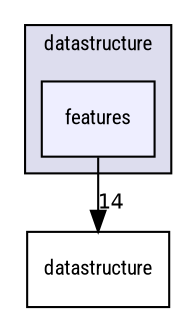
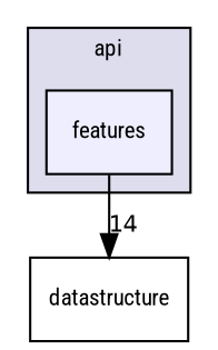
  digraph {
    compound=true
    fontname="Roboto Condensed"
    node [fontname="Roboto Condensed" fontsize=10 shape=box]
    n1 [fillcolor="#eeeeff" label=features pencolor=black style=filled]
    n2 [label=datastructure]
    subgraph cluster_1 {
      bgcolor="#ddddee"
      fontsize=10
-     label=datastructure
+     label=api
      pencolor=black
      n1
    }
    n1 -> n2 [headlabel=14 labeldistance=1.5 labelfontname=Helvetica labelfontsize=10 fontname="Roboto Condensed"]
  }
